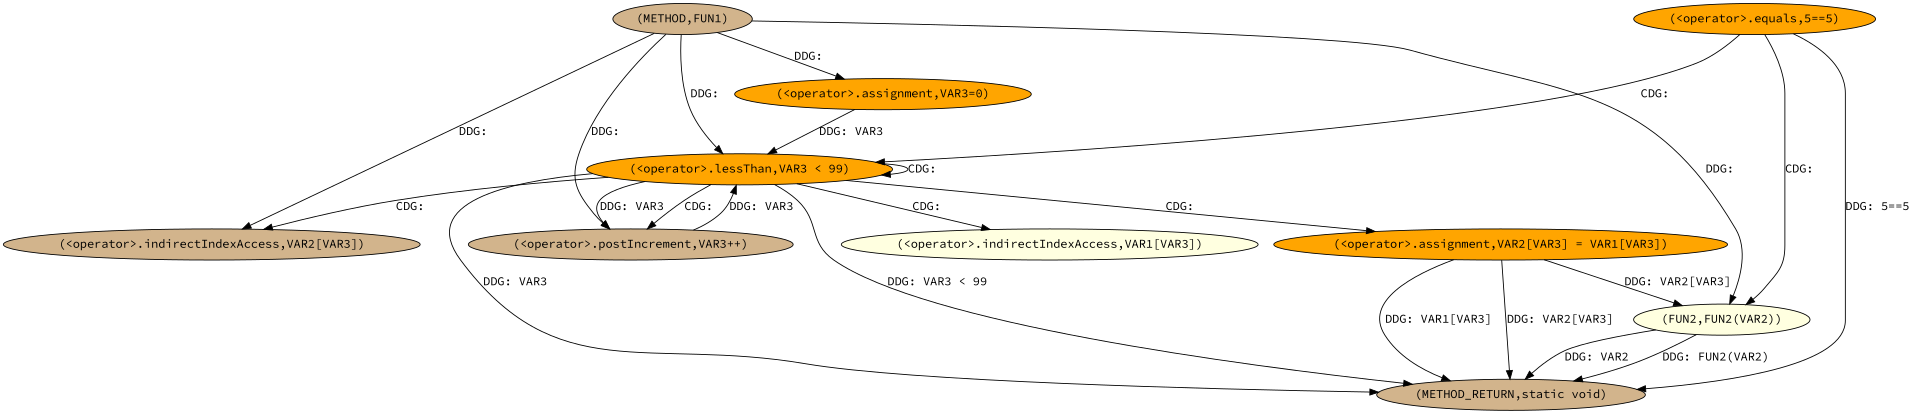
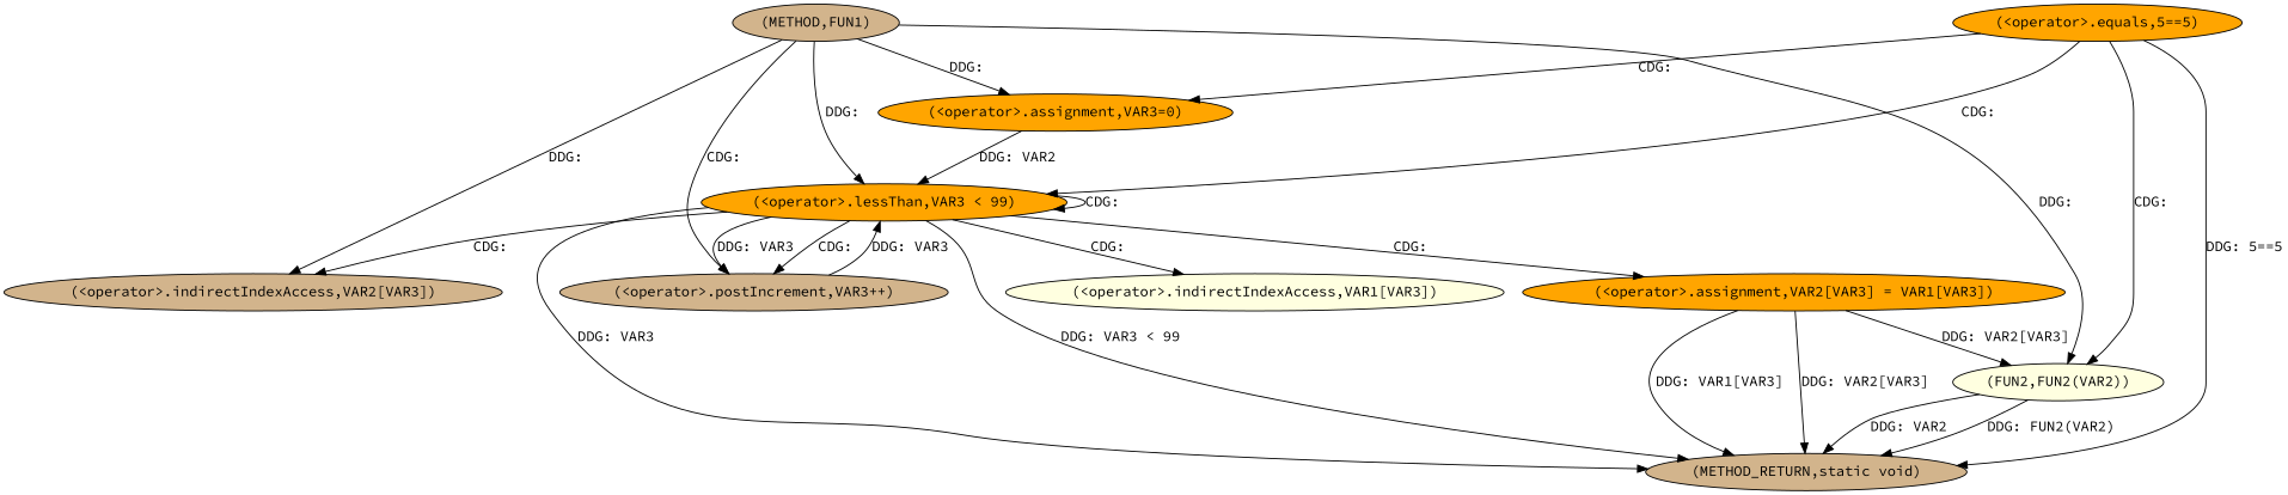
  digraph {
    fontname="Source Code Pro"
    node [fillcolor=tan fontname="Source Code Pro" style=filled]
    edge [fontname="Source Code Pro"]
    n1 [label="(METHOD,FUN1)"]
    n2 [fillcolor=orange label="(<operator>.assignment,VAR3=0)"]
    n3 [fillcolor=orange label="(<operator>.lessThan,VAR3 < 99)"]
    n4 [label="(<operator>.postIncrement,VAR3++)"]
    n5 [fillcolor=lightyellow label="(FUN2,FUN2(VAR2))"]
    n6 [label="(<operator>.indirectIndexAccess,VAR2[VAR3])"]
    n7 [fillcolor=orange label="(<operator>.equals,5==5)"]
    n8 [label="(METHOD_RETURN,static void)"]
    n9 [fillcolor=orange label="(<operator>.assignment,VAR2[VAR3] = VAR1[VAR3])"]
    n10 [fillcolor=lightyellow label="(<operator>.indirectIndexAccess,VAR1[VAR3])"]
    n1 -> n2 [label="DDG: "]
    n1 -> n3 [label="DDG: "]
-   n1 -> n4 [label="DDG: "]
+   n1 -> n4 [label="CDG: "]
    n1 -> n5 [label="DDG: "]
    n1 -> n6 [label="DDG: "]
-   n2 -> n3 [label="DDG: VAR3"]
+   n2 -> n3 [label="DDG: VAR2"]
    n3 -> n3 [label="CDG: "]
    n3 -> n4 [label="DDG: VAR3"]
    n3 -> n4 [label="CDG: "]
    n3 -> n6 [label="CDG: "]
    n3 -> n8 [label="DDG: VAR3"]
    n3 -> n8 [label="DDG: VAR3 < 99"]
    n3 -> n9 [label="CDG: "]
    n3 -> n10 [label="CDG: "]
    n4 -> n3 [label="DDG: VAR3"]
    n5 -> n8 [label="DDG: FUN2(VAR2)"]
    n5 -> n8 [label="DDG: VAR2"]
+   n7 -> n2 [label="CDG: "]
    n7 -> n3 [label="CDG: "]
    n7 -> n5 [label="CDG: "]
    n7 -> n8 [label="DDG: 5==5"]
    n9 -> n5 [label="DDG: VAR2[VAR3]"]
    n9 -> n8 [label="DDG: VAR1[VAR3]"]
    n9 -> n8 [label="DDG: VAR2[VAR3]"]
  }
